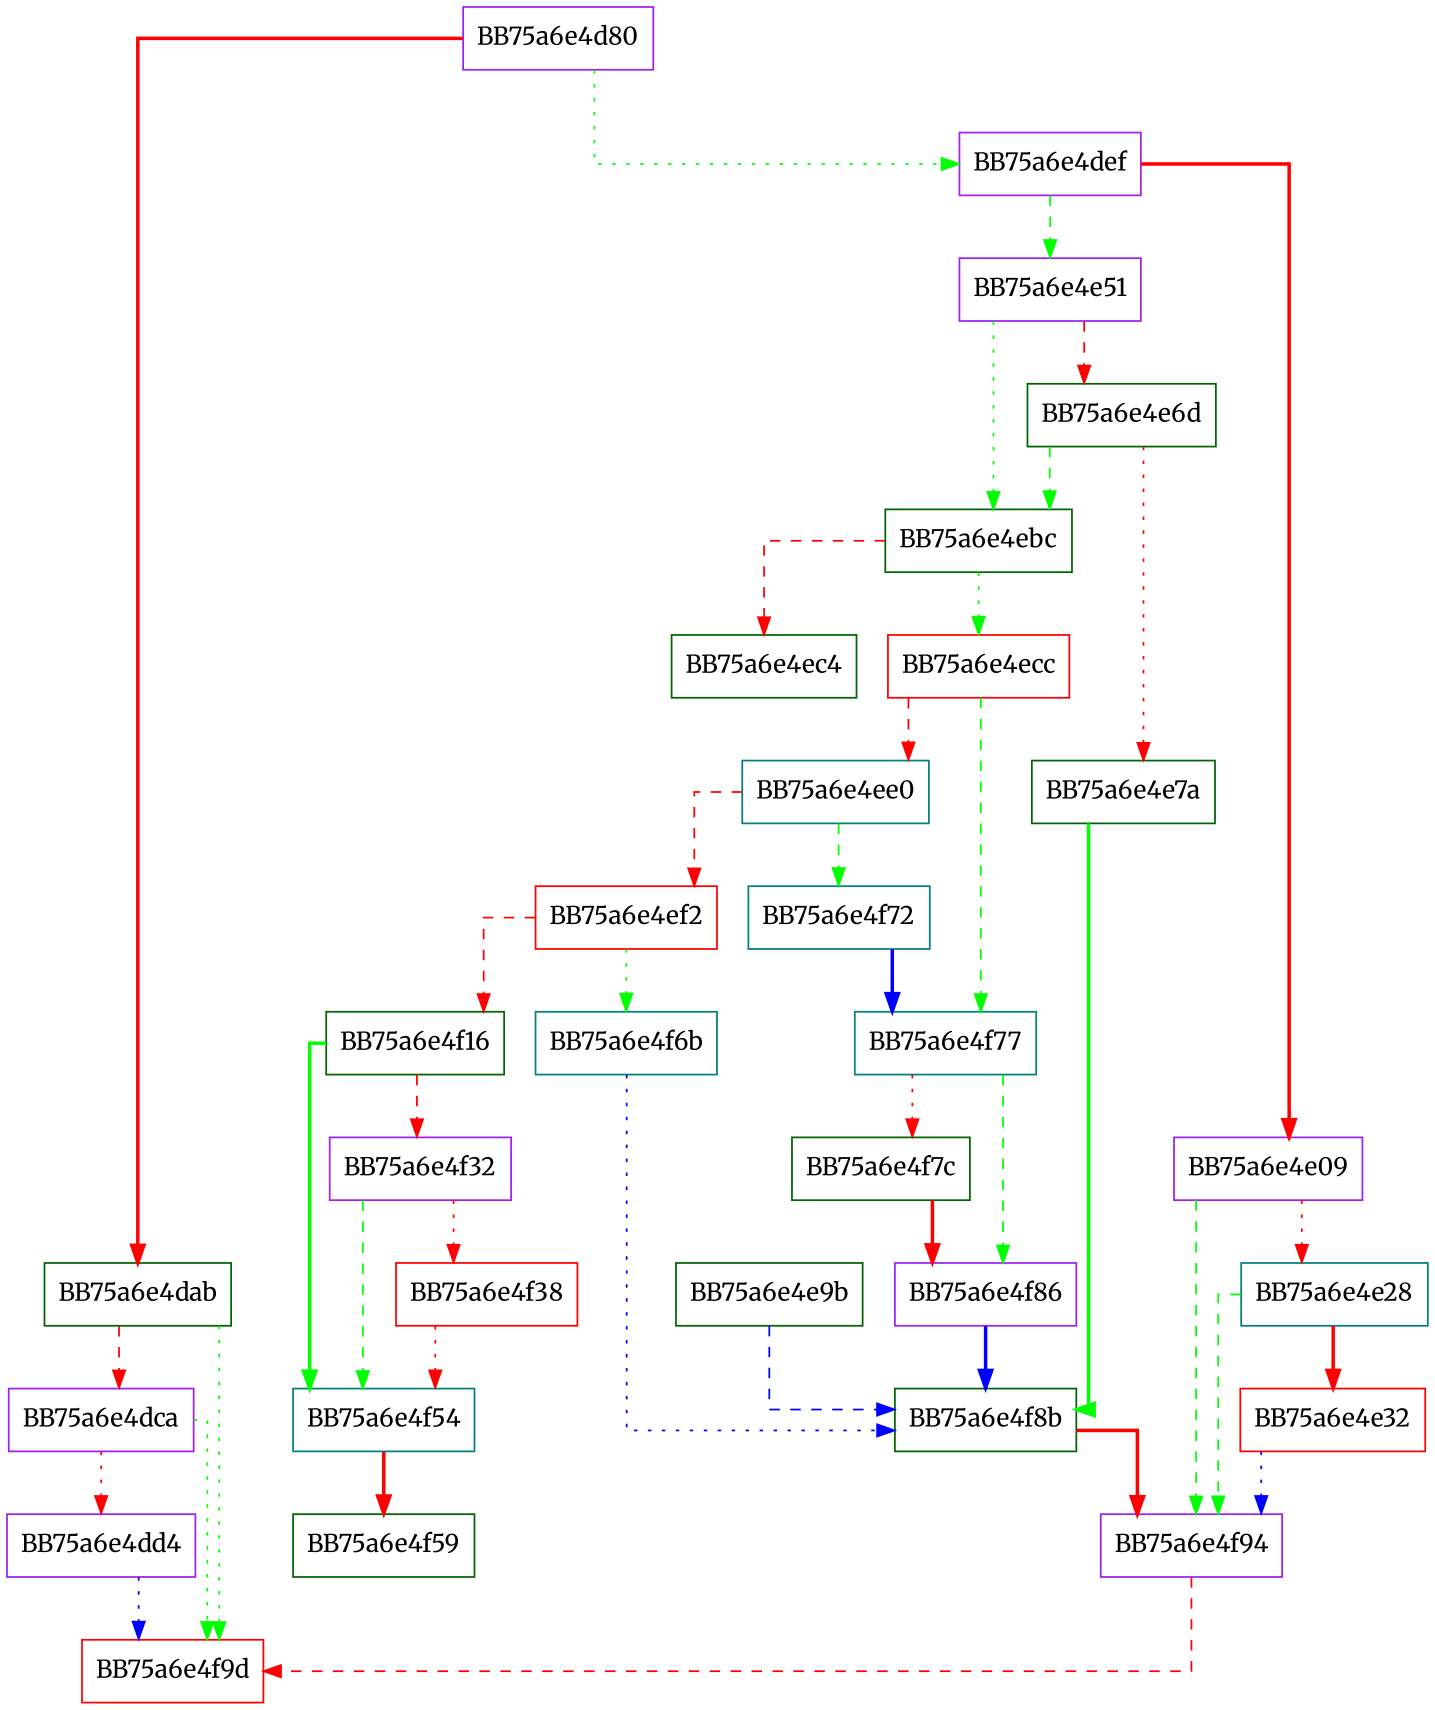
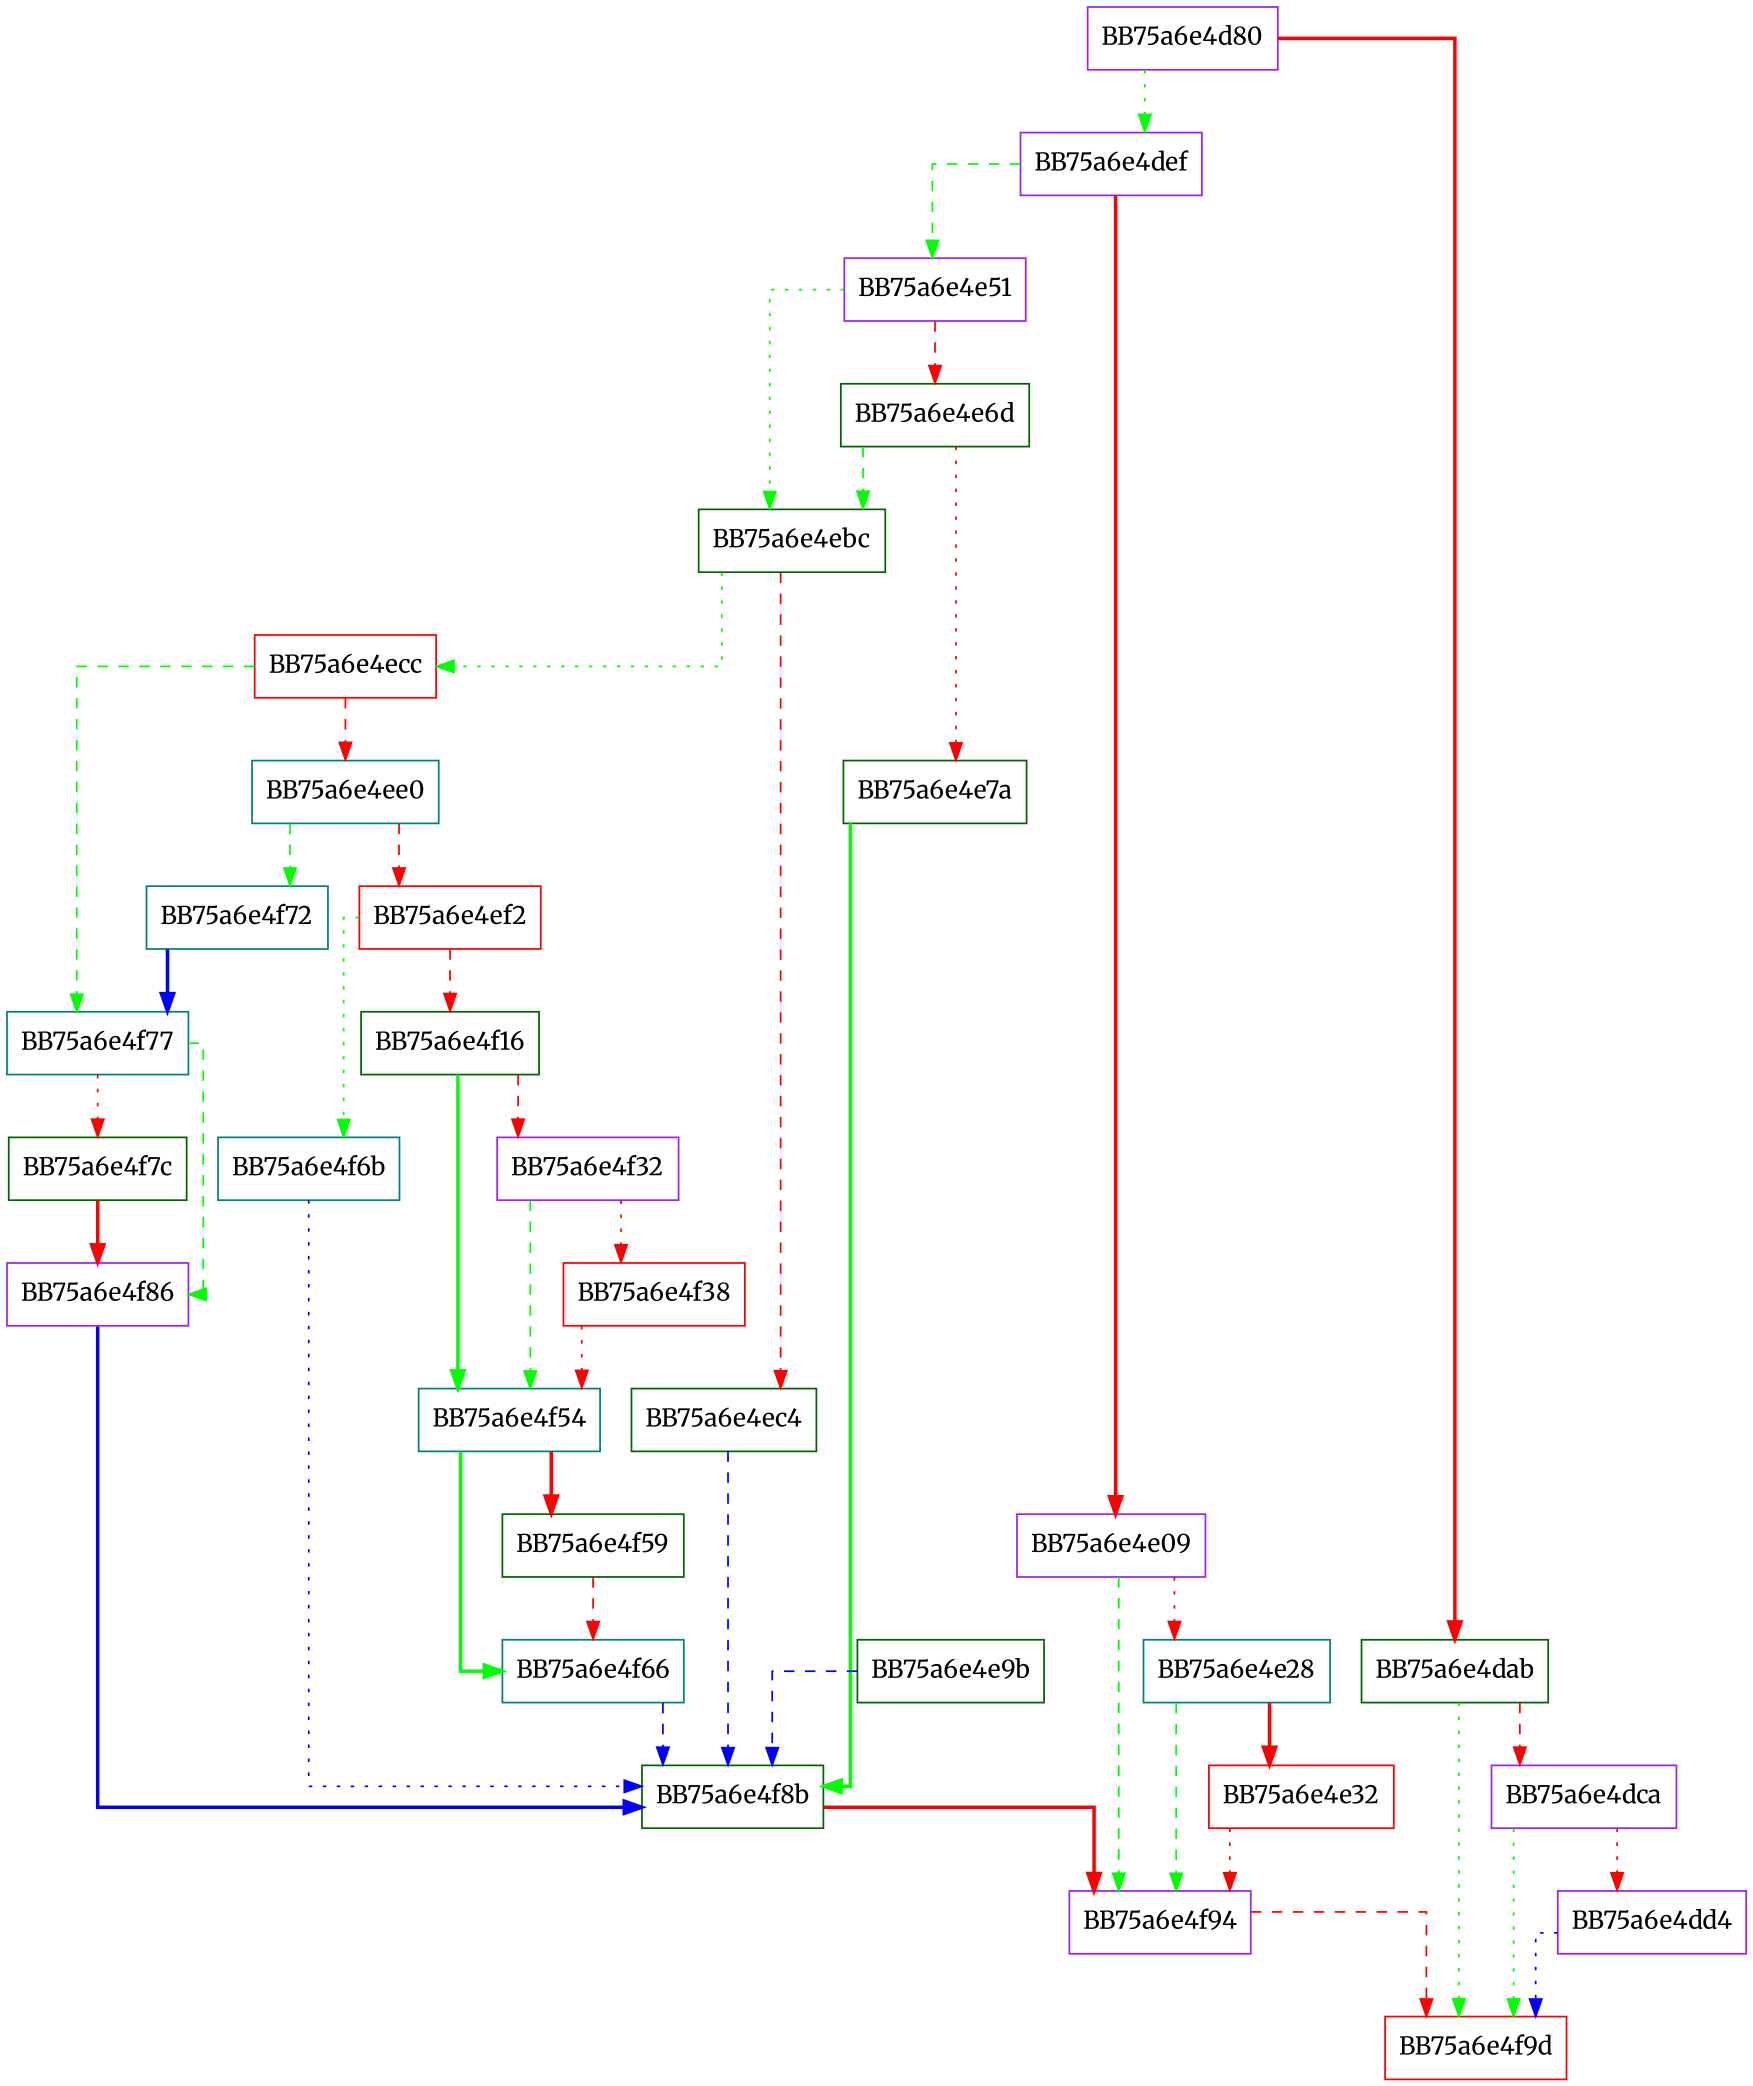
  digraph {
    fontname=Merriweather
    splines=ortho
    node [color=darkgreen fontname=Merriweather shape=box]
    edge [color=red fontname=Merriweather style=dashed]
    BB75a6e4d80 [color=purple]
    BB75a6e4def [color=purple]
    BB75a6e4dab
    BB75a6e4e51 [color=purple]
    BB75a6e4e09 [color=purple]
    BB75a6e4f9d [color=red]
    BB75a6e4dca [color=purple]
    BB75a6e4ebc
    BB75a6e4e6d
    BB75a6e4f94 [color=purple]
    BB75a6e4e28 [color=teal]
    BB75a6e4dd4 [color=purple]
    BB75a6e4ecc [color=red]
    BB75a6e4ec4
    BB75a6e4e7a
    BB75a6e4e32 [color=red]
    BB75a6e4f77 [color=teal]
    BB75a6e4ee0 [color=teal]
    BB75a6e4f8b
    BB75a6e4e9b
    BB75a6e4f86 [color=purple]
    BB75a6e4f7c
    BB75a6e4f72 [color=teal]
    BB75a6e4ef2 [color=red]
    BB75a6e4f6b [color=teal]
    BB75a6e4f16
    BB75a6e4f54 [color=teal]
    BB75a6e4f32 [color=purple]
+   BB75a6e4f66 [color=teal]
    BB75a6e4f59
    BB75a6e4f38 [color=red]
    BB75a6e4d80 -> BB75a6e4def [color=green style=dotted]
    BB75a6e4d80 -> BB75a6e4dab [style=bold]
    BB75a6e4def -> BB75a6e4e51 [color=green]
    BB75a6e4def -> BB75a6e4e09 [style=bold]
    BB75a6e4dab -> BB75a6e4f9d [color=green style=dotted]
    BB75a6e4dab -> BB75a6e4dca
    BB75a6e4e51 -> BB75a6e4ebc [color=green style=dotted]
    BB75a6e4e51 -> BB75a6e4e6d
    BB75a6e4e09 -> BB75a6e4f94 [color=green]
    BB75a6e4e09 -> BB75a6e4e28 [style=dotted]
    BB75a6e4dca -> BB75a6e4f9d [color=green style=dotted]
    BB75a6e4dca -> BB75a6e4dd4 [style=dotted]
    BB75a6e4ebc -> BB75a6e4ecc [color=green style=dotted]
    BB75a6e4ebc -> BB75a6e4ec4
    BB75a6e4e6d -> BB75a6e4ebc [color=green]
    BB75a6e4e6d -> BB75a6e4e7a [style=dotted]
    BB75a6e4f94 -> BB75a6e4f9d
    BB75a6e4e28 -> BB75a6e4f94 [color=green]
    BB75a6e4e28 -> BB75a6e4e32 [style=bold]
    BB75a6e4dd4 -> BB75a6e4f9d [color=blue style=dotted]
    BB75a6e4ecc -> BB75a6e4f77 [color=green]
    BB75a6e4ecc -> BB75a6e4ee0
+   BB75a6e4ec4 -> BB75a6e4f8b [color=blue]
    BB75a6e4e7a -> BB75a6e4f8b [color=green style=bold]
-   BB75a6e4e32 -> BB75a6e4f94 [color=blue style=dotted]
+   BB75a6e4e32 -> BB75a6e4f94 [style=dotted]
    BB75a6e4f77 -> BB75a6e4f86 [color=green]
    BB75a6e4f77 -> BB75a6e4f7c [style=dotted]
    BB75a6e4ee0 -> BB75a6e4f72 [color=green]
    BB75a6e4ee0 -> BB75a6e4ef2
    BB75a6e4f8b -> BB75a6e4f94 [style=bold]
    BB75a6e4e9b -> BB75a6e4f8b [color=blue]
    BB75a6e4f86 -> BB75a6e4f8b [color=blue style=bold]
    BB75a6e4f7c -> BB75a6e4f86 [style=bold]
    BB75a6e4f72 -> BB75a6e4f77 [color=blue style=bold]
    BB75a6e4ef2 -> BB75a6e4f6b [color=green style=dotted]
    BB75a6e4ef2 -> BB75a6e4f16
    BB75a6e4f6b -> BB75a6e4f8b [color=blue style=dotted]
    BB75a6e4f16 -> BB75a6e4f54 [color=green style=bold]
    BB75a6e4f16 -> BB75a6e4f32
+   BB75a6e4f54 -> BB75a6e4f66 [color=green style=bold]
    BB75a6e4f54 -> BB75a6e4f59 [style=bold]
    BB75a6e4f32 -> BB75a6e4f54 [color=green]
    BB75a6e4f32 -> BB75a6e4f38 [style=dotted]
+   BB75a6e4f66 -> BB75a6e4f8b [color=blue]
+   BB75a6e4f59 -> BB75a6e4f66
    BB75a6e4f38 -> BB75a6e4f54 [style=dotted]
  }
